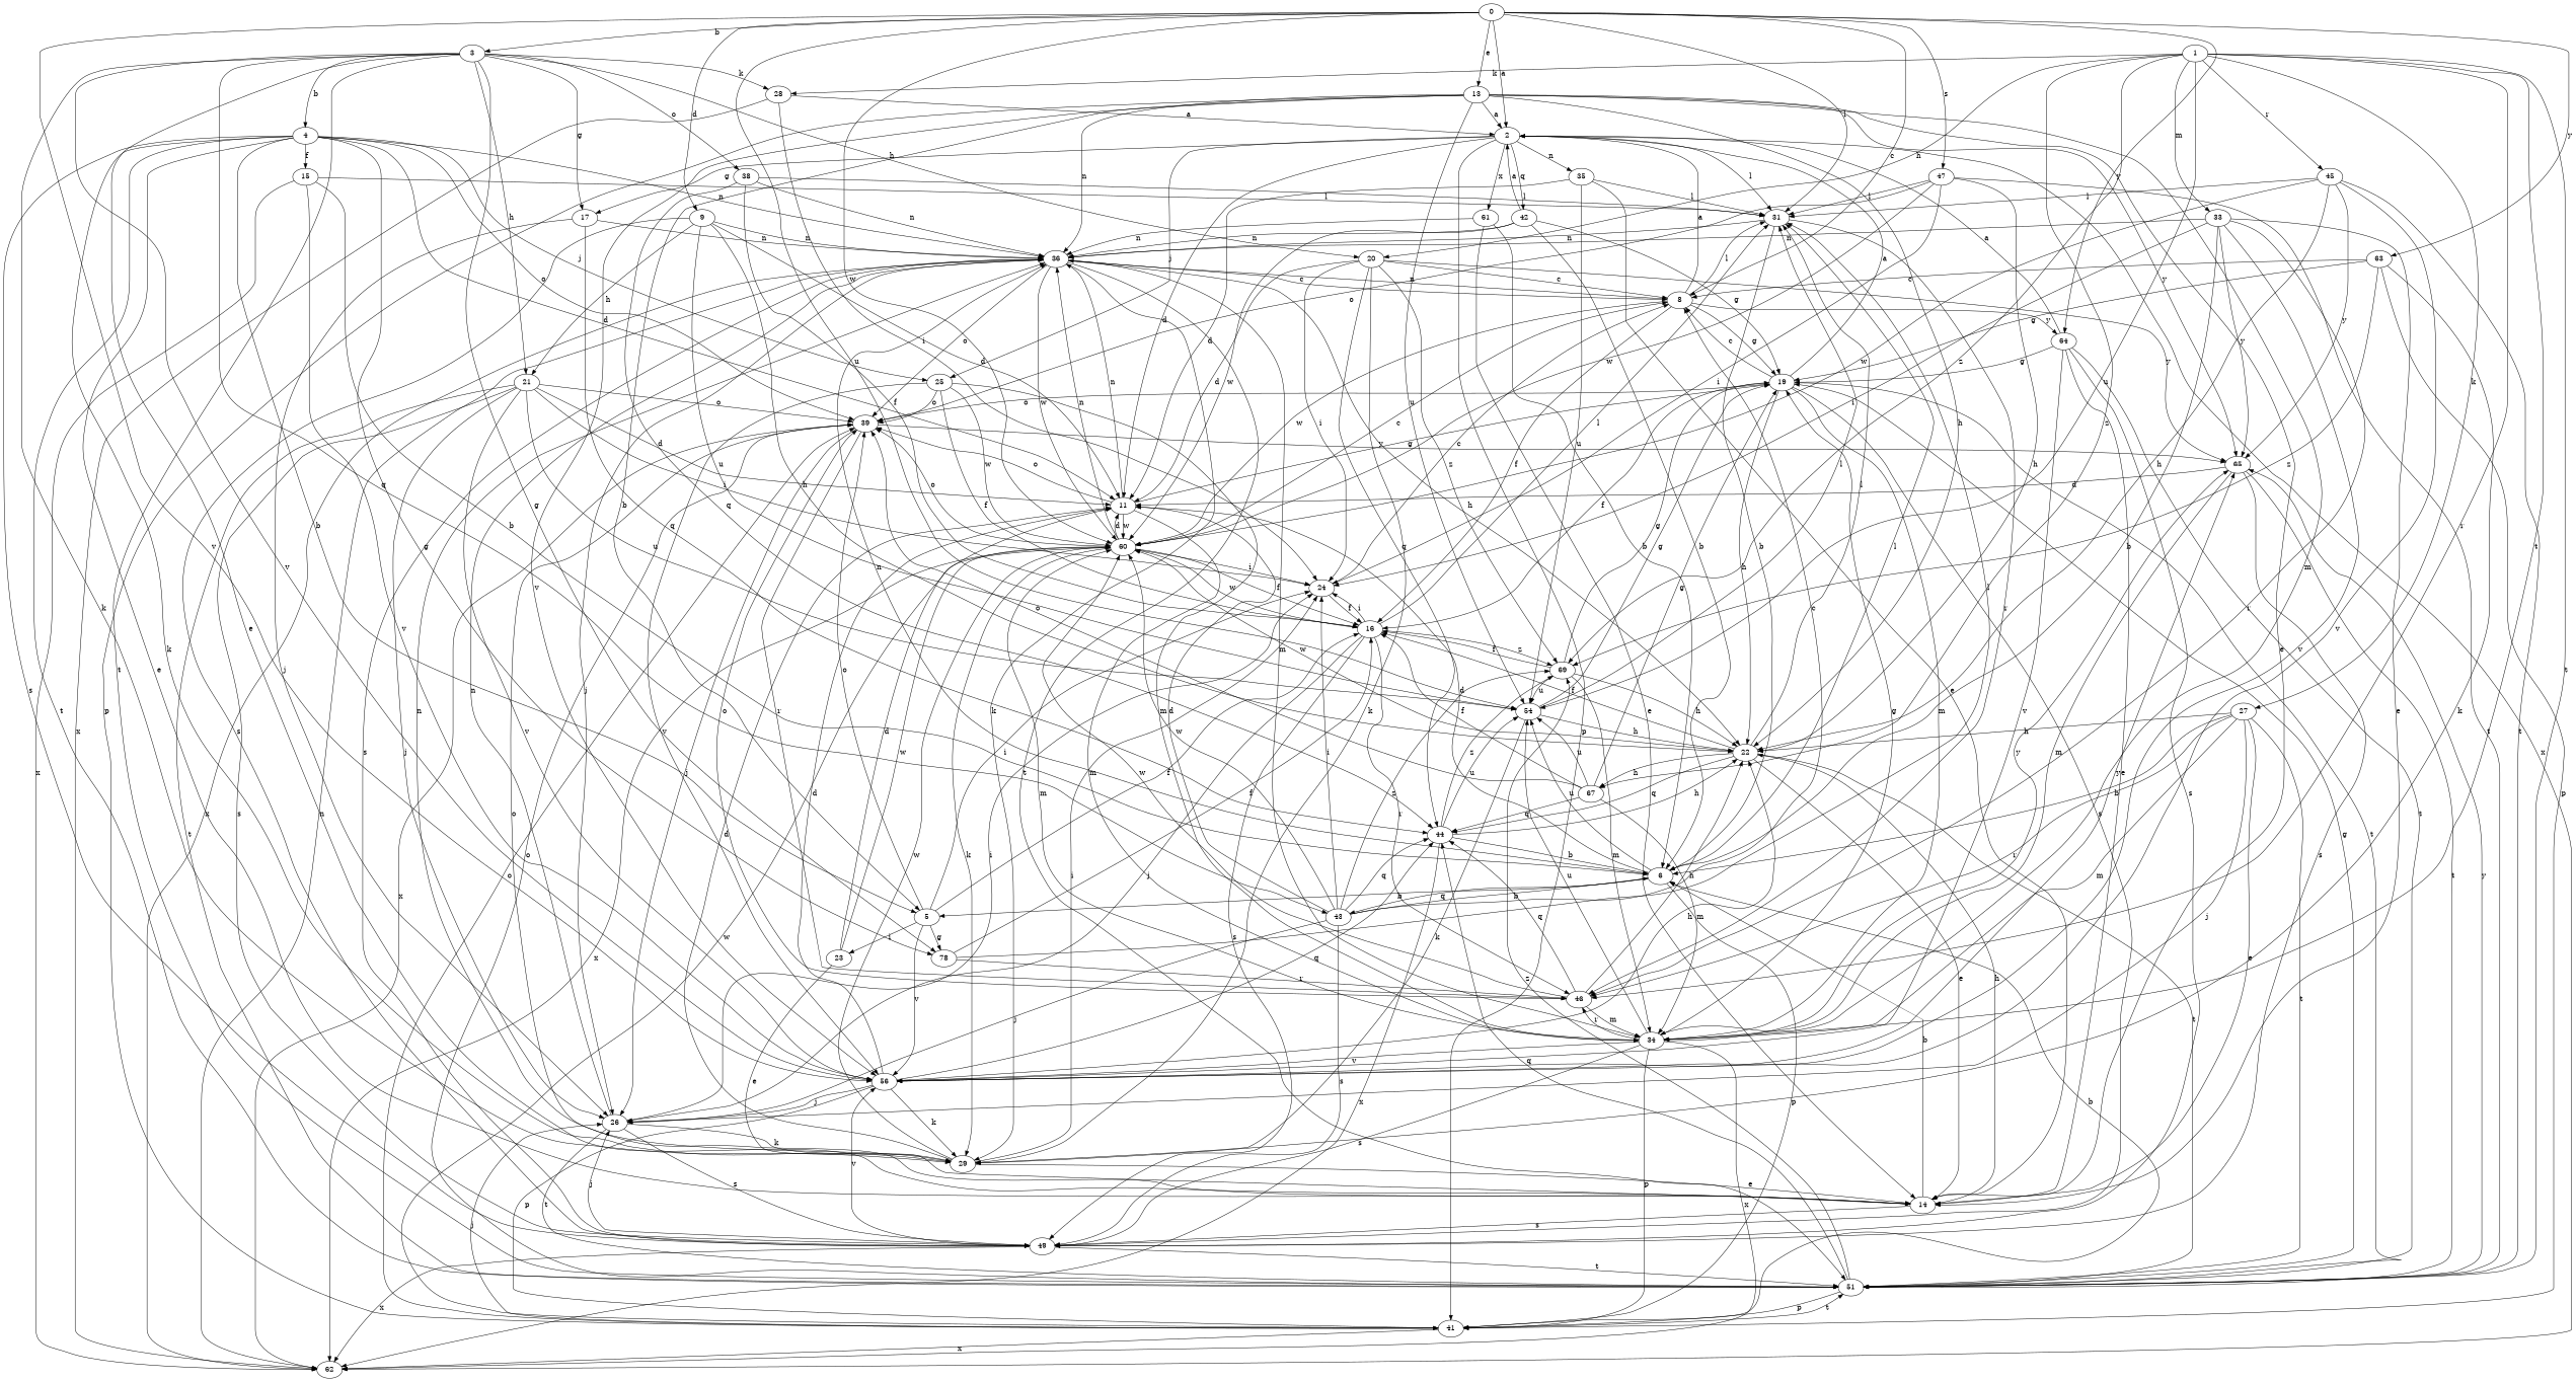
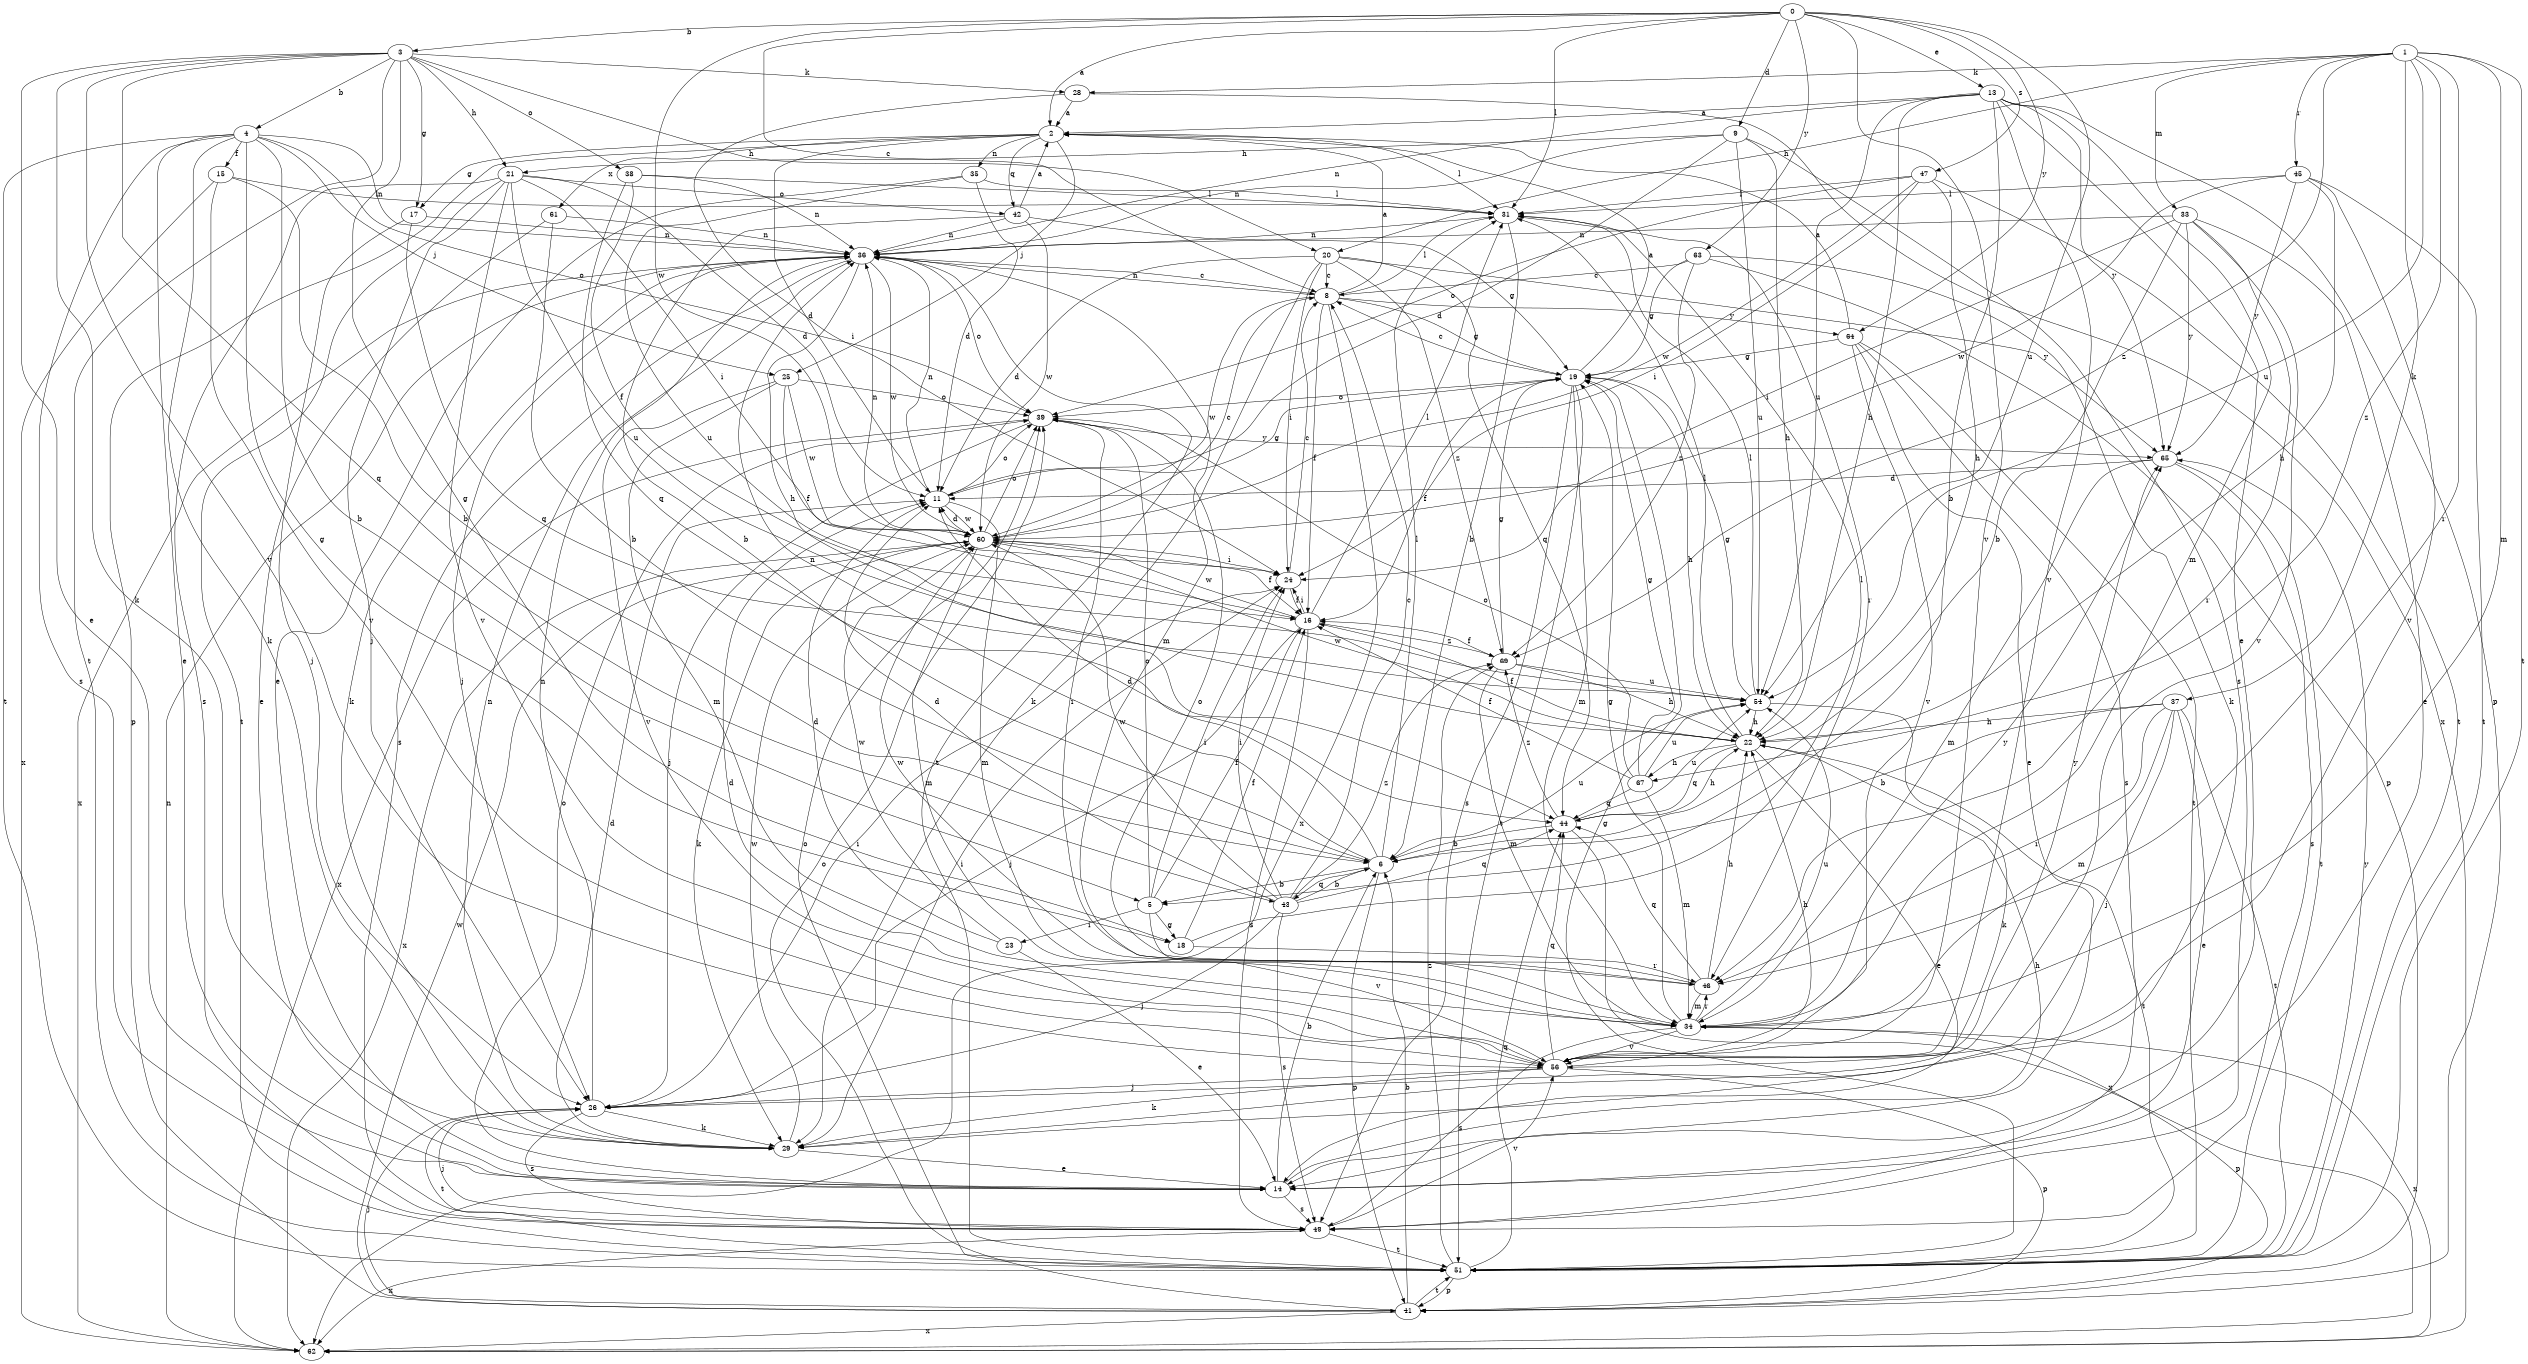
  strict digraph {
    0
    2
    3
    8
    9
    13
    31
    47
    54
    56
    60
    63
    64
    11
    17
    25
    35
    41
    42
    61
    62
    20
    28
    51
    4
    14
-   18 [label=78]
+   18
    21
    29
    38
    43
    36
    16
    19
    49
    22
    34
    5
    65
    46
    6
    39
    24
    26
    44
    69
    1
-   27
+   27 [label=37]
    33
    45
    67
    15
    23
    0 -> 2 [label=a]
    0 -> 3 [label=b]
    0 -> 8 [label=c]
    0 -> 9 [label=d]
    0 -> 13 [label=e]
    0 -> 31 [label=l]
    0 -> 47 [label=s]
    0 -> 54 [label=u]
    0 -> 56 [label=v]
    0 -> 60 [label=w]
    0 -> 63 [label=y]
    0 -> 64 [label=y]
    2 -> 31 [label=l]
    2 -> 11 [label=d]
    2 -> 17 [label=g]
    2 -> 25 [label=j]
    2 -> 35 [label=n]
    2 -> 41 [label=p]
    2 -> 42 [label=q]
    2 -> 61 [label=x]
-   2 -> 62 [label=x]
+   8 -> 62 [label=x]
    3 -> 56 [label=v]
    3 -> 17 [label=g]
    3 -> 20 [label=h]
    3 -> 28 [label=k]
    3 -> 51 [label=t]
    3 -> 4 [label=b]
    3 -> 14 [label=e]
    3 -> 18 [label=g]
    3 -> 21 [label=h]
    3 -> 29 [label=k]
    3 -> 38 [label=o]
    3 -> 43 [label=q]
    8 -> 2 [label=a]
    8 -> 31 [label=l]
    8 -> 60 [label=w]
    8 -> 64 [label=y]
    8 -> 36 [label=n]
    8 -> 16 [label=f]
    8 -> 19 [label=g]
    9 -> 54 [label=u]
    9 -> 11 [label=d]
    9 -> 21 [label=h]
    9 -> 36 [label=n]
    9 -> 49 [label=s]
    9 -> 22 [label=h]
    13 -> 2 [label=a]
    13 -> 54 [label=u]
    13 -> 56 [label=v]
    13 -> 41 [label=p]
    13 -> 14 [label=e]
    13 -> 36 [label=n]
    13 -> 22 [label=h]
    13 -> 34 [label=m]
    13 -> 5 [label=b]
    13 -> 65 [label=y]
    31 -> 36 [label=n]
    31 -> 46 [label=r]
    31 -> 6 [label=b]
    47 -> 31 [label=l]
    47 -> 60 [label=w]
    47 -> 51 [label=t]
    47 -> 22 [label=h]
    47 -> 39 [label=o]
    47 -> 24 [label=i]
    54 -> 31 [label=l]
    54 -> 29 [label=k]
    54 -> 19 [label=g]
    54 -> 22 [label=h]
    56 -> 11 [label=d]
    56 -> 41 [label=p]
    56 -> 29 [label=k]
    56 -> 22 [label=h]
    56 -> 65 [label=y]
    56 -> 26 [label=j]
    56 -> 44 [label=q]
    60 -> 8 [label=c]
    60 -> 11 [label=d]
    60 -> 62 [label=x]
    60 -> 29 [label=k]
    60 -> 36 [label=n]
    60 -> 16 [label=f]
-   34 -> 60 [label=m]
+   60 -> 34 [label=m]
    60 -> 39 [label=o]
    60 -> 24 [label=i]
    63 -> 8 [label=c]
    63 -> 41 [label=p]
    63 -> 29 [label=k]
    63 -> 19 [label=g]
    63 -> 69 [label=z]
    64 -> 2 [label=a]
    64 -> 56 [label=v]
    64 -> 51 [label=t]
    64 -> 14 [label=e]
    64 -> 19 [label=g]
    64 -> 49 [label=s]
    11 -> 60 [label=w]
    11 -> 36 [label=n]
    11 -> 19 [label=g]
    11 -> 34 [label=m]
    11 -> 39 [label=o]
    17 -> 36 [label=n]
    17 -> 26 [label=j]
    17 -> 44 [label=q]
    25 -> 56 [label=v]
    25 -> 60 [label=w]
    25 -> 16 [label=f]
    25 -> 34 [label=m]
    25 -> 39 [label=o]
    35 -> 31 [label=l]
    35 -> 54 [label=u]
    35 -> 11 [label=d]
    35 -> 14 [label=e]
    41 -> 60 [label=w]
    41 -> 62 [label=x]
    41 -> 51 [label=t]
    41 -> 6 [label=b]
    41 -> 39 [label=o]
    41 -> 26 [label=j]
    42 -> 2 [label=a]
    42 -> 60 [label=w]
    42 -> 36 [label=n]
    42 -> 19 [label=g]
    42 -> 6 [label=b]
    61 -> 14 [label=e]
    61 -> 36 [label=n]
    61 -> 6 [label=b]
    62 -> 36 [label=n]
    20 -> 8 [label=c]
    20 -> 11 [label=d]
    20 -> 29 [label=k]
    20 -> 65 [label=y]
    20 -> 24 [label=i]
    20 -> 44 [label=q]
    20 -> 69 [label=z]
    28 -> 2 [label=a]
    28 -> 62 [label=x]
    28 -> 24 [label=i]
    51 -> 41 [label=p]
    51 -> 19 [label=g]
    51 -> 65 [label=y]
    51 -> 39 [label=o]
    51 -> 44 [label=q]
    51 -> 69 [label=z]
-   4 -> 11 [label=d]
    4 -> 25 [label=j]
    4 -> 51 [label=t]
    4 -> 14 [label=e]
    4 -> 18 [label=g]
    4 -> 29 [label=k]
    4 -> 36 [label=n]
    4 -> 49 [label=s]
    4 -> 5 [label=b]
    4 -> 39 [label=o]
    4 -> 15 [label=f]
    14 -> 49 [label=s]
    14 -> 22 [label=h]
    14 -> 6 [label=b]
    14 -> 39 [label=o]
    18 -> 31 [label=l]
    18 -> 16 [label=f]
    18 -> 46 [label=r]
    21 -> 54 [label=u]
    21 -> 56 [label=v]
    21 -> 11 [label=d]
    21 -> 51 [label=t]
    21 -> 49 [label=s]
-   21 -> 39 [label=o]
+   21 -> 42 [label=o]
    21 -> 24 [label=i]
    21 -> 26 [label=j]
    29 -> 60 [label=w]
    29 -> 11 [label=d]
    29 -> 14 [label=e]
    29 -> 36 [label=n]
    29 -> 24 [label=i]
    38 -> 31 [label=l]
    38 -> 36 [label=n]
    38 -> 16 [label=f]
    38 -> 44 [label=q]
    43 -> 8 [label=c]
    43 -> 60 [label=w]
    43 -> 11 [label=d]
    43 -> 49 [label=s]
    43 -> 6 [label=b]
    43 -> 24 [label=i]
    43 -> 26 [label=j]
    43 -> 44 [label=q]
    43 -> 69 [label=z]
    36 -> 8 [label=c]
    36 -> 60 [label=w]
    36 -> 62 [label=x]
    36 -> 51 [label=t]
    36 -> 29 [label=k]
    36 -> 49 [label=s]
    36 -> 22 [label=h]
    36 -> 34 [label=m]
    36 -> 39 [label=o]
    36 -> 26 [label=j]
    16 -> 31 [label=l]
    16 -> 60 [label=w]
    16 -> 49 [label=s]
-   16 -> 46 [label=r]
    16 -> 24 [label=i]
    16 -> 26 [label=j]
    16 -> 69 [label=z]
    19 -> 2 [label=a]
    19 -> 8 [label=c]
    19 -> 51 [label=t]
    19 -> 16 [label=f]
    19 -> 49 [label=s]
    19 -> 22 [label=h]
    19 -> 34 [label=m]
    19 -> 39 [label=o]
    49 -> 56 [label=v]
    49 -> 62 [label=x]
    49 -> 51 [label=t]
    49 -> 26 [label=j]
    22 -> 31 [label=l]
    22 -> 60 [label=w]
    22 -> 51 [label=t]
    22 -> 14 [label=e]
    22 -> 16 [label=f]
    22 -> 44 [label=q]
    22 -> 67 [label=h]
    34 -> 54 [label=u]
    34 -> 56 [label=v]
    34 -> 41 [label=p]
    34 -> 62 [label=x]
    34 -> 19 [label=g]
    34 -> 49 [label=s]
    34 -> 65 [label=y]
    34 -> 46 [label=r]
    5 -> 56 [label=v]
    5 -> 18 [label=g]
    5 -> 16 [label=f]
    5 -> 39 [label=o]
    5 -> 24 [label=i]
    5 -> 23 [label=i]
    65 -> 11 [label=d]
    65 -> 51 [label=t]
    65 -> 49 [label=s]
    65 -> 34 [label=m]
    46 -> 60 [label=w]
    46 -> 22 [label=h]
    46 -> 34 [label=m]
    46 -> 39 [label=o]
    46 -> 44 [label=q]
    6 -> 31 [label=l]
    6 -> 54 [label=u]
    6 -> 11 [label=d]
    6 -> 41 [label=p]
    6 -> 43 [label=q]
    6 -> 36 [label=n]
    6 -> 5 [label=b]
    39 -> 62 [label=x]
    39 -> 65 [label=y]
    39 -> 46 [label=r]
    39 -> 26 [label=j]
    24 -> 8 [label=c]
    24 -> 16 [label=f]
    26 -> 51 [label=t]
    26 -> 29 [label=k]
    26 -> 36 [label=n]
    26 -> 49 [label=s]
    26 -> 24 [label=i]
    44 -> 54 [label=u]
    44 -> 62 [label=x]
    44 -> 22 [label=h]
    44 -> 6 [label=b]
    44 -> 69 [label=z]
    69 -> 54 [label=u]
    69 -> 16 [label=f]
    69 -> 19 [label=g]
    69 -> 22 [label=h]
    69 -> 34 [label=m]
    1 -> 54 [label=u]
    1 -> 20 [label=h]
    1 -> 28 [label=k]
    1 -> 51 [label=t]
-   1 -> 34 [label=t]
+   1 -> 34 [label=m]
    1 -> 46 [label=r]
    1 -> 69 [label=z]
    1 -> 27 [label=k]
    1 -> 33 [label=m]
    1 -> 45 [label=r]
    1 -> 67 [label=z]
    27 -> 51 [label=t]
    27 -> 14 [label=e]
    27 -> 22 [label=h]
    27 -> 34 [label=m]
    27 -> 46 [label=r]
    27 -> 6 [label=b]
    27 -> 26 [label=j]
    33 -> 56 [label=v]
    33 -> 14 [label=e]
    33 -> 36 [label=n]
    33 -> 65 [label=y]
    33 -> 46 [label=r]
    33 -> 6 [label=b]
    33 -> 24 [label=i]
    45 -> 31 [label=l]
    45 -> 56 [label=v]
    45 -> 60 [label=w]
    45 -> 51 [label=t]
    45 -> 22 [label=h]
    45 -> 65 [label=y]
    67 -> 54 [label=u]
    67 -> 16 [label=f]
    67 -> 19 [label=g]
    67 -> 34 [label=m]
    67 -> 39 [label=o]
    67 -> 44 [label=q]
    15 -> 31 [label=l]
    15 -> 56 [label=v]
    15 -> 62 [label=x]
    15 -> 6 [label=b]
    23 -> 60 [label=w]
    23 -> 11 [label=d]
    23 -> 14 [label=e]
  }
